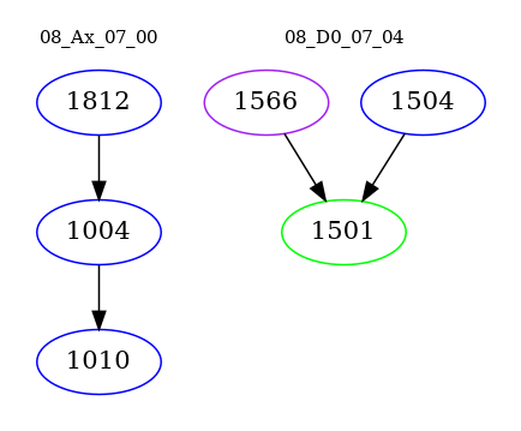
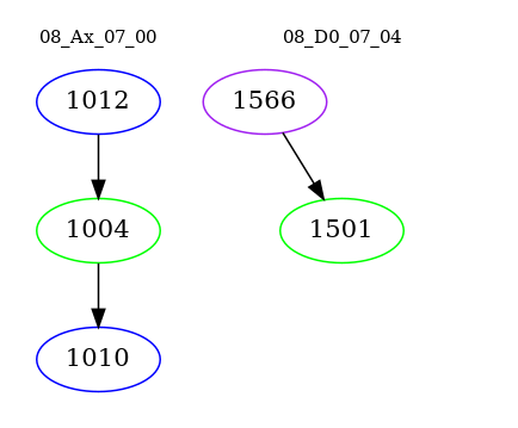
  digraph {
    node [color=blue]
    edge [color=black]
-   n1 [label=1812]
-   n2 [label=1004]
+   n1 [label=1012]
+   n2 [color=green label=1004]
    n3 [label=1010]
-   n4 [label=1504]
    n5 [color=green label=1501]
    n6 [color=purple label=1566]
    subgraph cluster_1 {
      color=white
      fontsize=10
      label="08_Ax_07_00"
      n1
      n2
      n3
    }
    subgraph cluster_2 {
      color=white
      fontsize=10
      label="08_D0_07_04"
-     n4
      n5
      n6
    }
    n1 -> n2
    n2 -> n3
-   n4 -> n5
    n6 -> n5
  }
